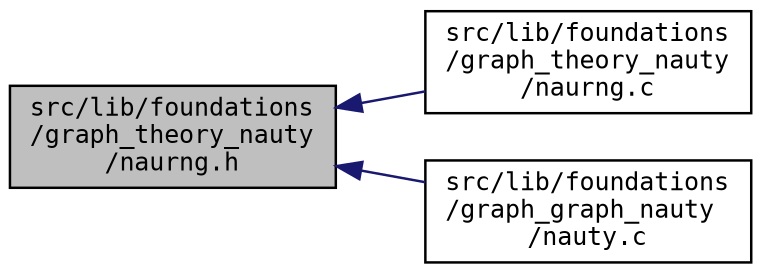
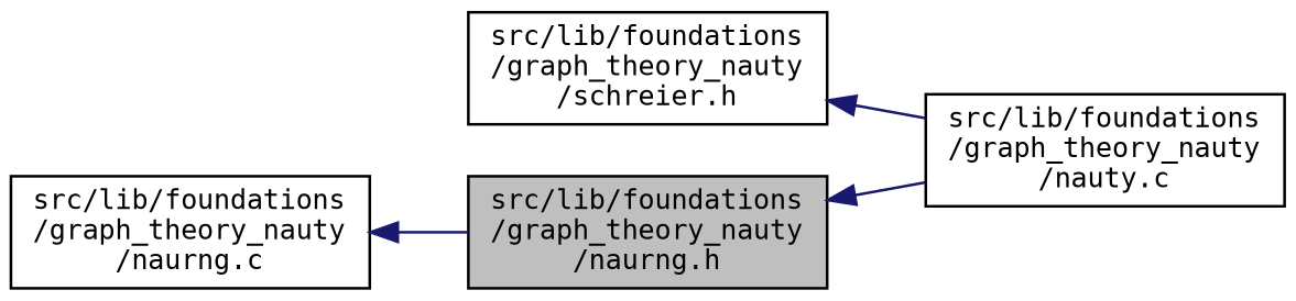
  digraph {
    fontname="DejaVu Sans Mono"
    rankdir=LR
    node [color=black fillcolor=white fontname="DejaVu Sans Mono" fontsize=10 shape=record style=filled]
    edge [color=midnightblue dir=back fontname="DejaVu Sans Mono" fontsize=10 labelfontname=Helvetica labelfontsize=10 style=solid]
    n1 [fillcolor=grey75 fontcolor=black height=0.2 label="src/lib/foundations\l/graph_theory_nauty\l/naurng.h" width=0.4]
    n2 [height=0.2 label="src/lib/foundations\l/graph_theory_nauty\l/naurng.c" width=0.4]
-   n3 [height=0.2 label="src/lib/foundations\l/graph_graph_nauty\l/nauty.c" width=0.4]
-   n1 -> n2
+   n3 [height=0.2 label="src/lib/foundations\l/graph_theory_nauty\l/nauty.c" width=0.4]
+   n4 [height=0.2 label="src/lib/foundations\l/graph_theory_nauty\l/schreier.h" width=0.4]
+   n2 -> n1
    n1 -> n3
+   n4 -> n3
  }
